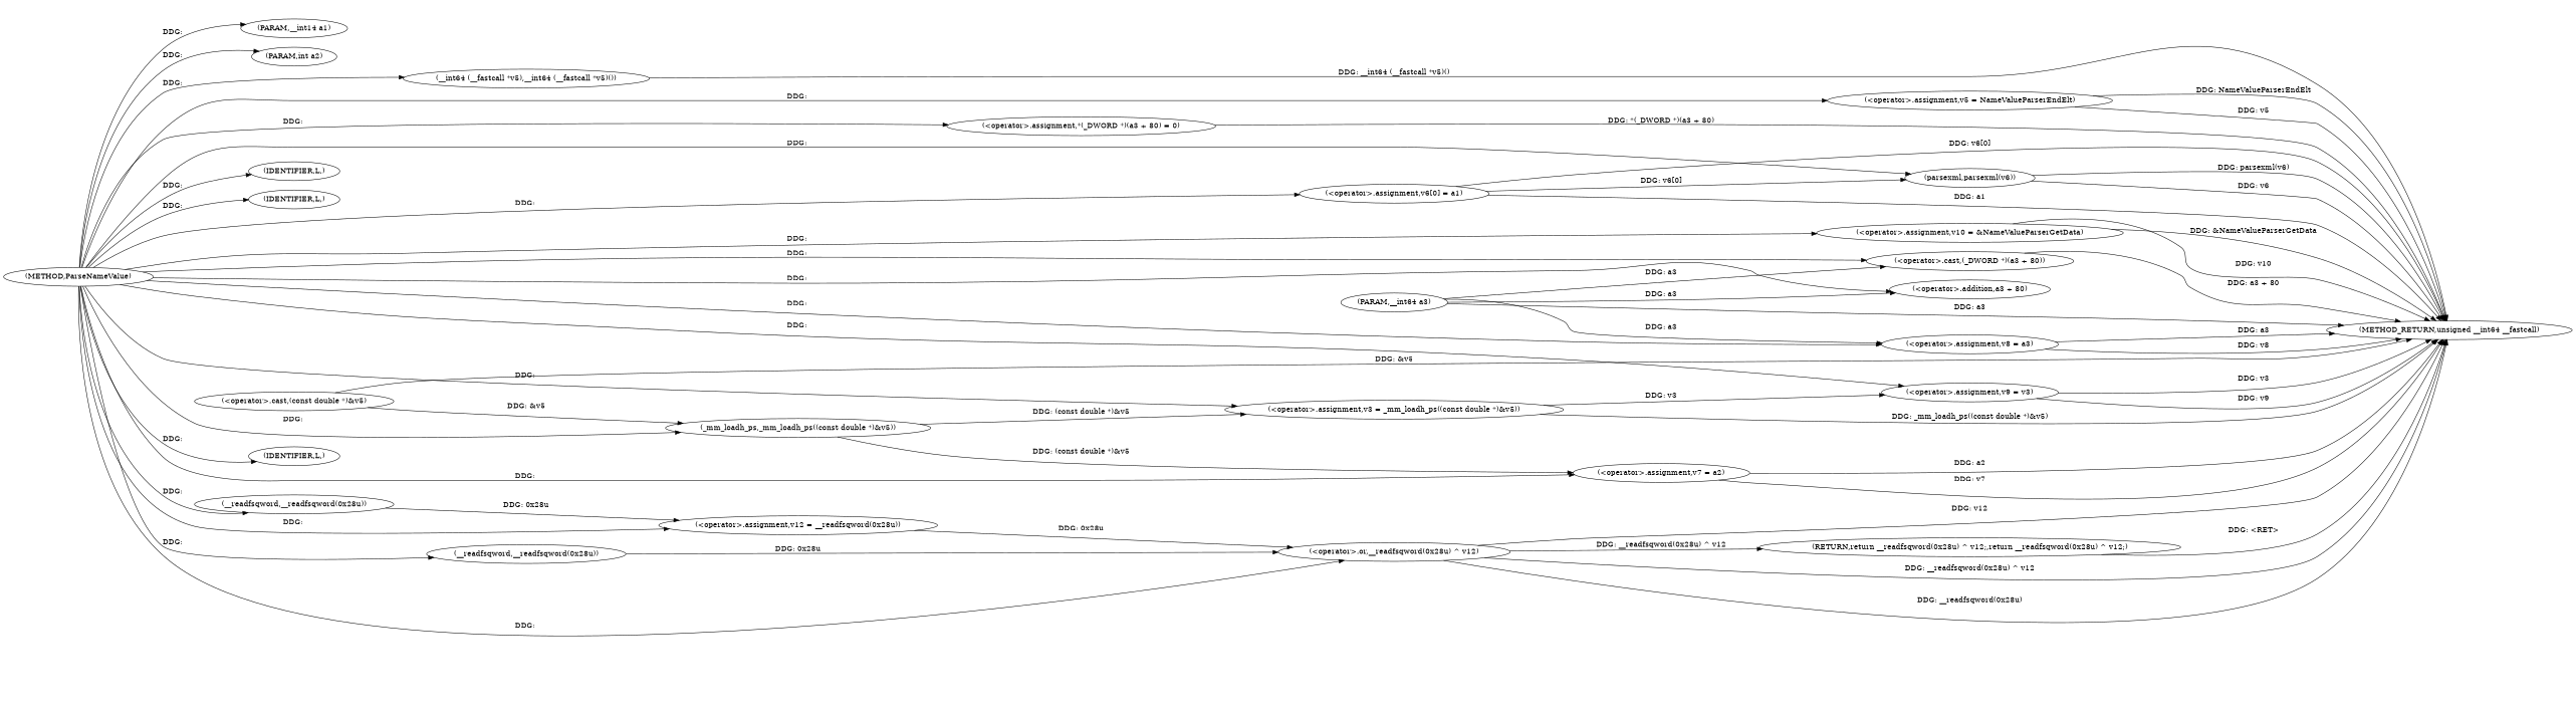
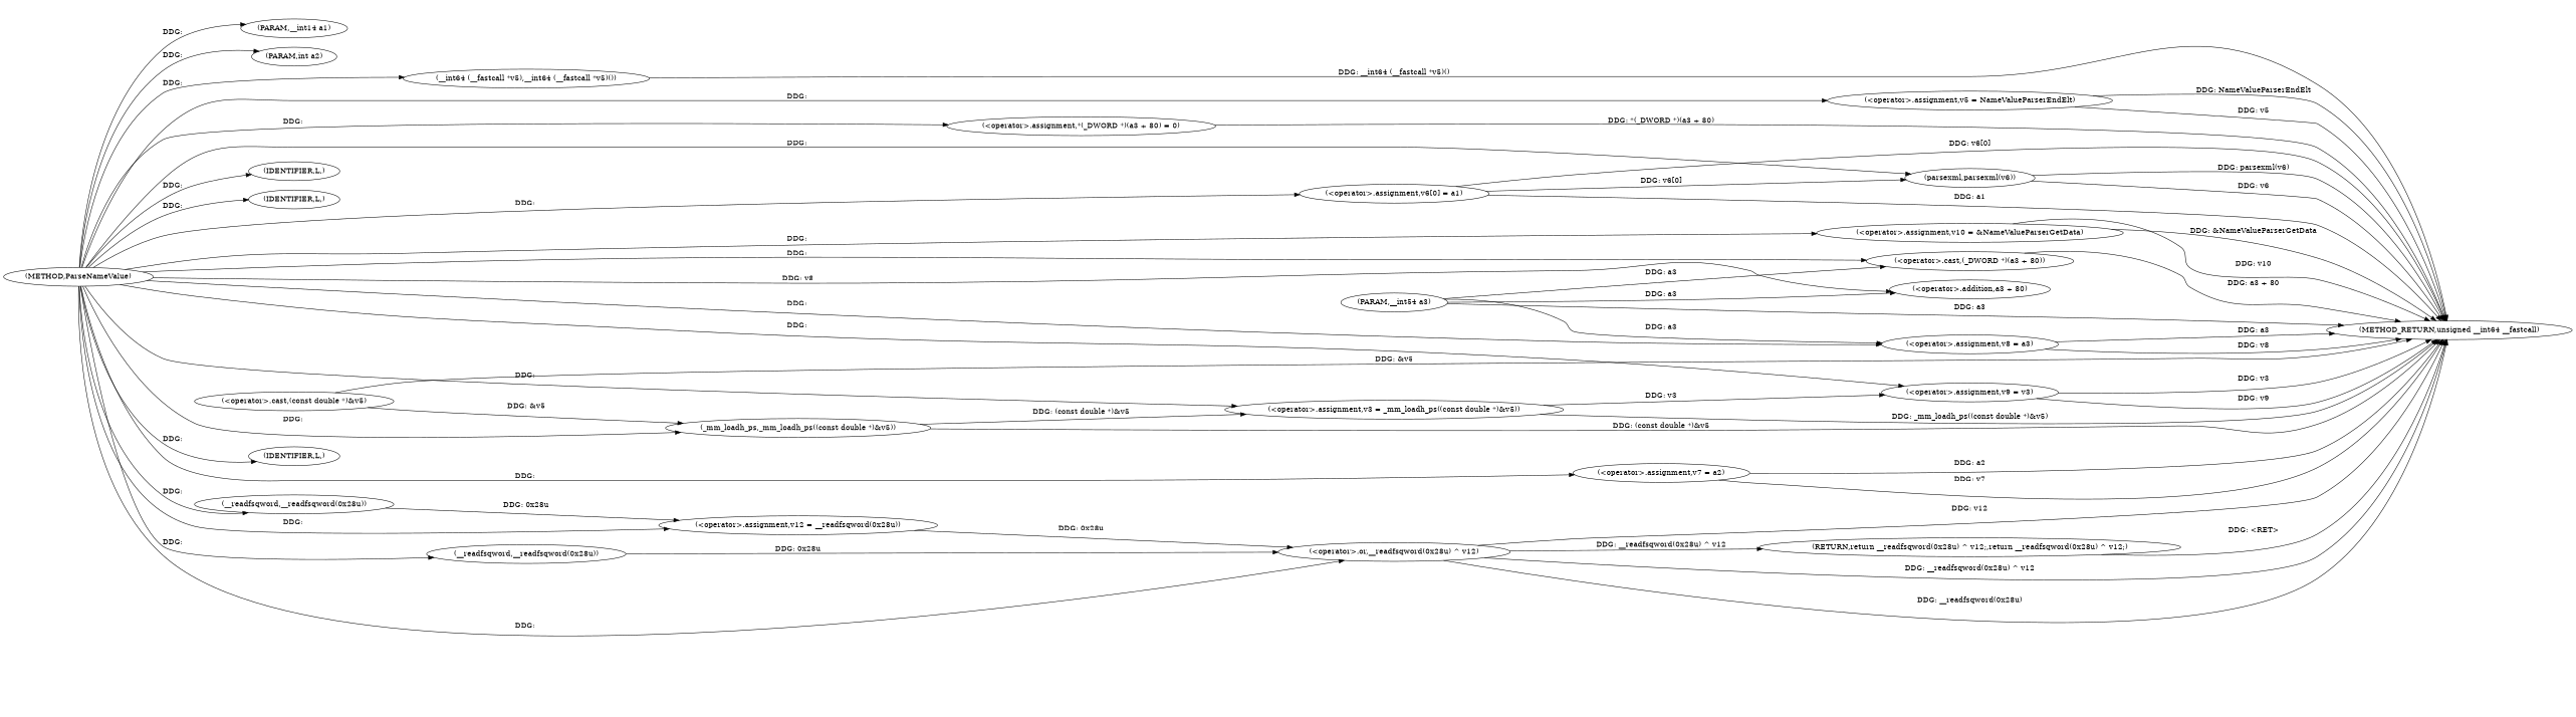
  digraph {
    rankdir=LR
    n1 [label="(METHOD,ParseNameValue)"]
    n2 [label="(PARAM,__int14 a1)"]
    n3 [label="(PARAM,int a2)"]
    n4 [label="(__int64 (__fastcall *v5),__int64 (__fastcall *v5)())"]
    n5 [label="(<operator>.assignment,v12 = __readfsqword(0x28u))"]
    n6 [label="(__readfsqword,__readfsqword(0x28u))"]
    n7 [label="(<operator>.assignment,v5 = NameValueParserEndElt)"]
    n8 [label="(IDENTIFIER,L,)"]
    n9 [label="(IDENTIFIER,L,)"]
    n10 [label="(<operator>.assignment,*(_DWORD *)(a3 + 80) = 0)"]
    n11 [label="(<operator>.cast,(_DWORD *)(a3 + 80))"]
    n12 [label="(<operator>.addition,a3 + 80)"]
    n13 [label="(<operator>.assignment,v3 = _mm_loadh_ps((const double *)&v5))"]
    n14 [label="(<operator>.assignment,v6[0] = a1)"]
    n15 [label="(<operator>.assignment,v10 = &NameValueParserGetData)"]
    n16 [label="(<operator>.assignment,v7 = a2)"]
    n17 [label="(<operator>.assignment,v8 = a3)"]
    n18 [label="(<operator>.assignment,v9 = v3)"]
    n19 [label="(IDENTIFIER,L,)"]
    n20 [label="(parsexml,parsexml(v6))"]
    n21 [label="(<operator>.or,__readfsqword(0x28u) ^ v12)"]
    n22 [label="(__readfsqword,__readfsqword(0x28u))"]
    n23 [label="(_mm_loadh_ps,_mm_loadh_ps((const double *)&v5))"]
-   n24 [label="(PARAM,__int64 a3)"]
+   n24 [label="(PARAM,__int54 a3)"]
    n25 [label="(METHOD_RETURN,unsigned __int64 __fastcall)"]
    n26 [label="(RETURN,return __readfsqword(0x28u) ^ v12;,return __readfsqword(0x28u) ^ v12;)"]
    n27 [label="(<operator>.cast,(const double *)&v5)"]
    n1 -> n2 [label="DDG: "]
    n1 -> n3 [label="DDG: "]
    n1 -> n4 [label="DDG: "]
    n1 -> n5 [label="DDG: "]
    n1 -> n6 [label="DDG: "]
    n1 -> n7 [label="DDG: "]
    n1 -> n8 [label="DDG: "]
    n1 -> n9 [label="DDG: "]
    n1 -> n10 [label="DDG: "]
    n1 -> n11 [label="DDG: "]
-   n1 -> n12 [label="DDG: "]
+   n1 -> n12 [label="DDG: v8"]
    n1 -> n13 [label="DDG: "]
    n1 -> n14 [label="DDG: "]
    n1 -> n15 [label="DDG: "]
    n1 -> n16 [label="DDG: "]
    n1 -> n17 [label="DDG: "]
    n1 -> n18 [label="DDG: "]
    n1 -> n19 [label="DDG: "]
    n1 -> n20 [label="DDG: "]
    n1 -> n21 [label="DDG: "]
    n1 -> n22 [label="DDG: "]
    n1 -> n23 [label="DDG: "]
    n4 -> n25 [label="DDG: __int64 (__fastcall *v5)()"]
    n5 -> n21 [label="DDG: 0x28u"]
    n6 -> n5 [label="DDG: 0x28u"]
    n7 -> n25 [label="DDG: NameValueParserEndElt"]
    n7 -> n25 [label="DDG: v5"]
    n10 -> n25 [label="DDG: *(_DWORD *)(a3 + 80)"]
    n11 -> n25 [label="DDG: a3 + 80"]
    n13 -> n18 [label="DDG: v3"]
    n13 -> n25 [label="DDG: _mm_loadh_ps((const double *)&v5)"]
    n14 -> n20 [label="DDG: v6[0]"]
    n14 -> n25 [label="DDG: a1"]
    n14 -> n25 [label="DDG: v6[0]"]
    n15 -> n25 [label="DDG: &NameValueParserGetData"]
    n15 -> n25 [label="DDG: v10"]
    n16 -> n25 [label="DDG: a2"]
    n16 -> n25 [label="DDG: v7"]
    n17 -> n25 [label="DDG: v8"]
    n17 -> n25 [label="DDG: a3"]
    n18 -> n25 [label="DDG: v9"]
    n18 -> n25 [label="DDG: v3"]
    n20 -> n25 [label="DDG: parsexml(v6)"]
    n20 -> n25 [label="DDG: v6"]
    n21 -> n25 [label="DDG: __readfsqword(0x28u) ^ v12"]
    n21 -> n25 [label="DDG: __readfsqword(0x28u)"]
    n21 -> n25 [label="DDG: v12"]
    n21 -> n26 [label="DDG: __readfsqword(0x28u) ^ v12"]
    n22 -> n21 [label="DDG: 0x28u"]
    n23 -> n13 [label="DDG: (const double *)&v5"]
-   n23 -> n16 [label="DDG: (const double *)&v5"]
+   n23 -> n25 [label="DDG: (const double *)&v5"]
    n24 -> n11 [label="DDG: a3"]
    n24 -> n12 [label="DDG: a3"]
    n24 -> n17 [label="DDG: a3"]
    n24 -> n25 [label="DDG: a3"]
    n26 -> n25 [label="DDG: <RET>"]
    n27 -> n23 [label="DDG: &v5"]
    n27 -> n25 [label="DDG: &v5"]
  }
